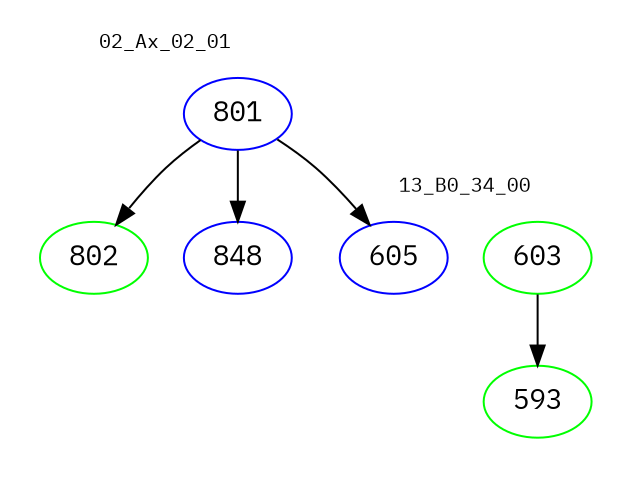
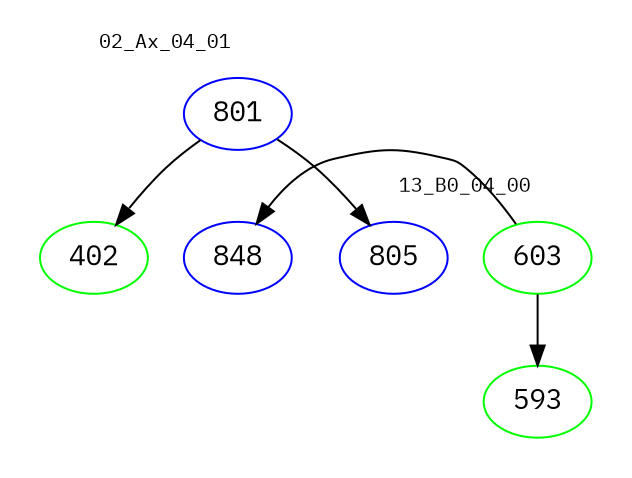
  digraph {
    fontname="IBM Plex Mono"
    node [color=blue fontname="IBM Plex Mono"]
    edge [color=black fontname="IBM Plex Mono"]
    n1 [label=801]
-   n2 [color=green label=802]
+   n2 [color=green label=402]
    n3 [label=848]
    n4 [color=green label=603]
    n5 [color=green label=593]
-   n6 [label=605]
+   n6 [label=805]
    subgraph cluster_1 {
      color=white
      fontsize=10
-     label="02_Ax_02_01"
+     label="02_Ax_04_01"
      n1
      n2
      n3
    }
    subgraph cluster_2 {
      color=white
      fontsize=10
-     label="13_B0_34_00"
+     label="13_B0_04_00"
      n4
      n5
      n6
    }
    n1 -> n2
-   n1 -> n3
+   n4 -> n3
    n1 -> n6
    n4 -> n5
  }
